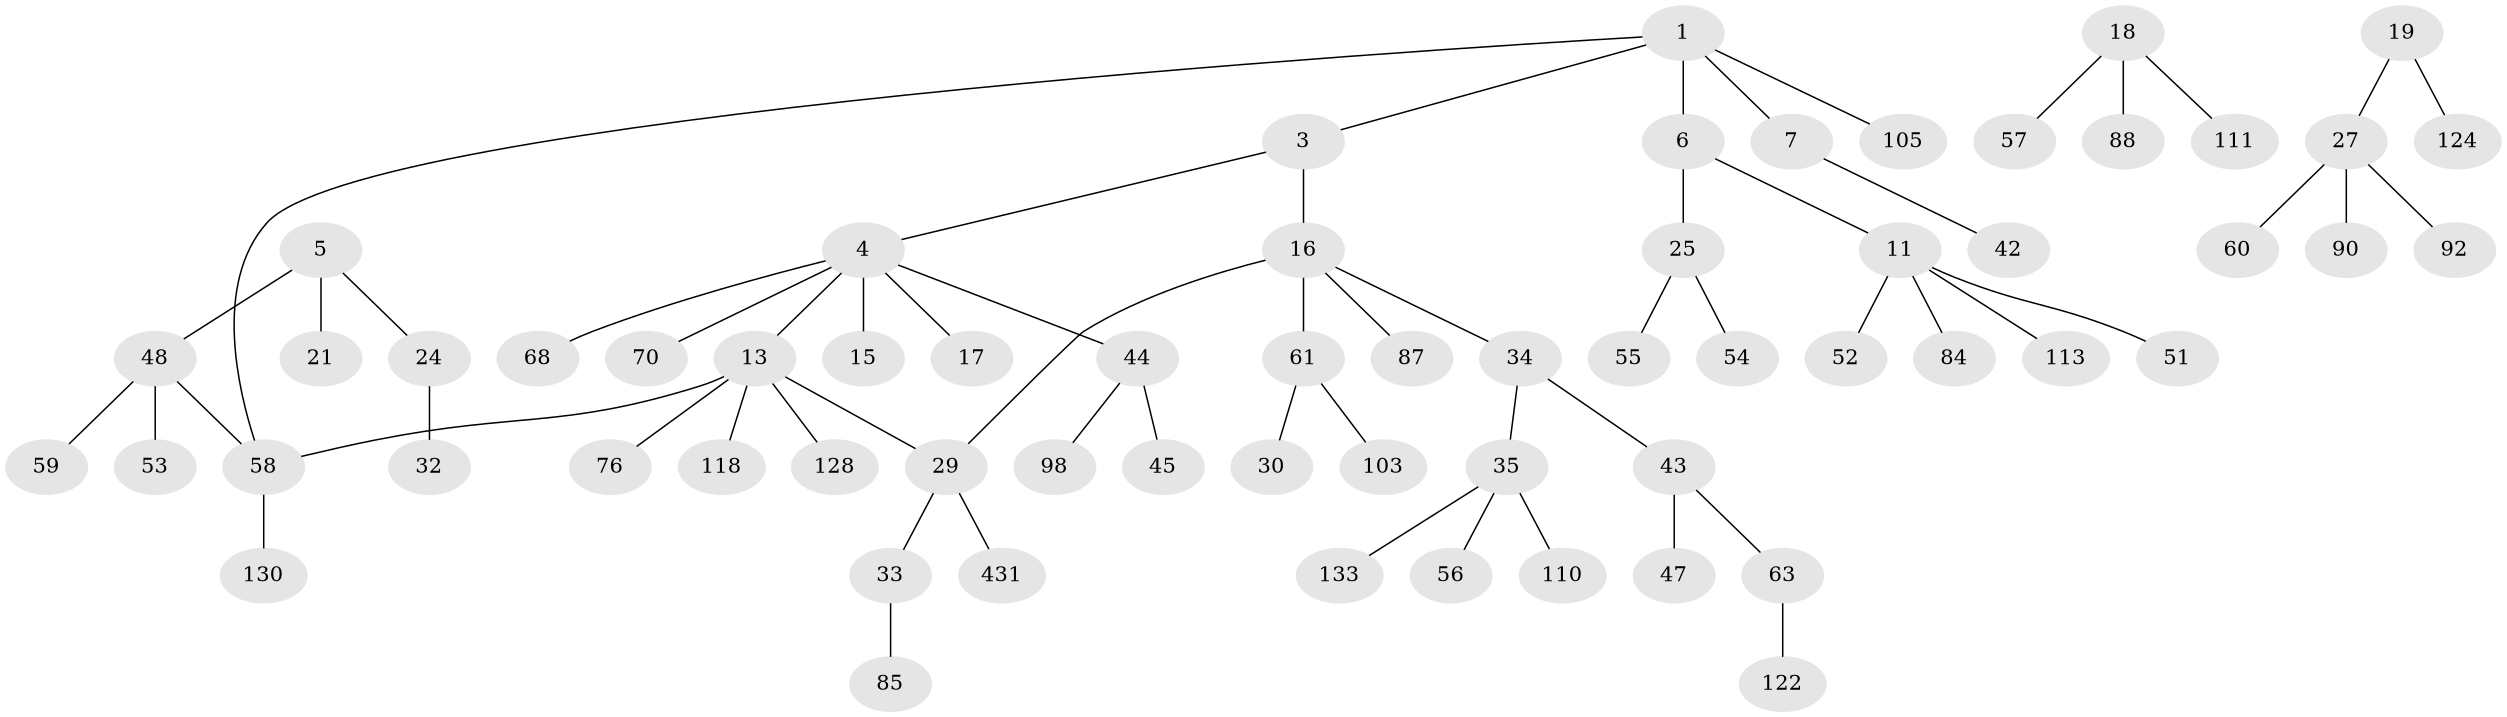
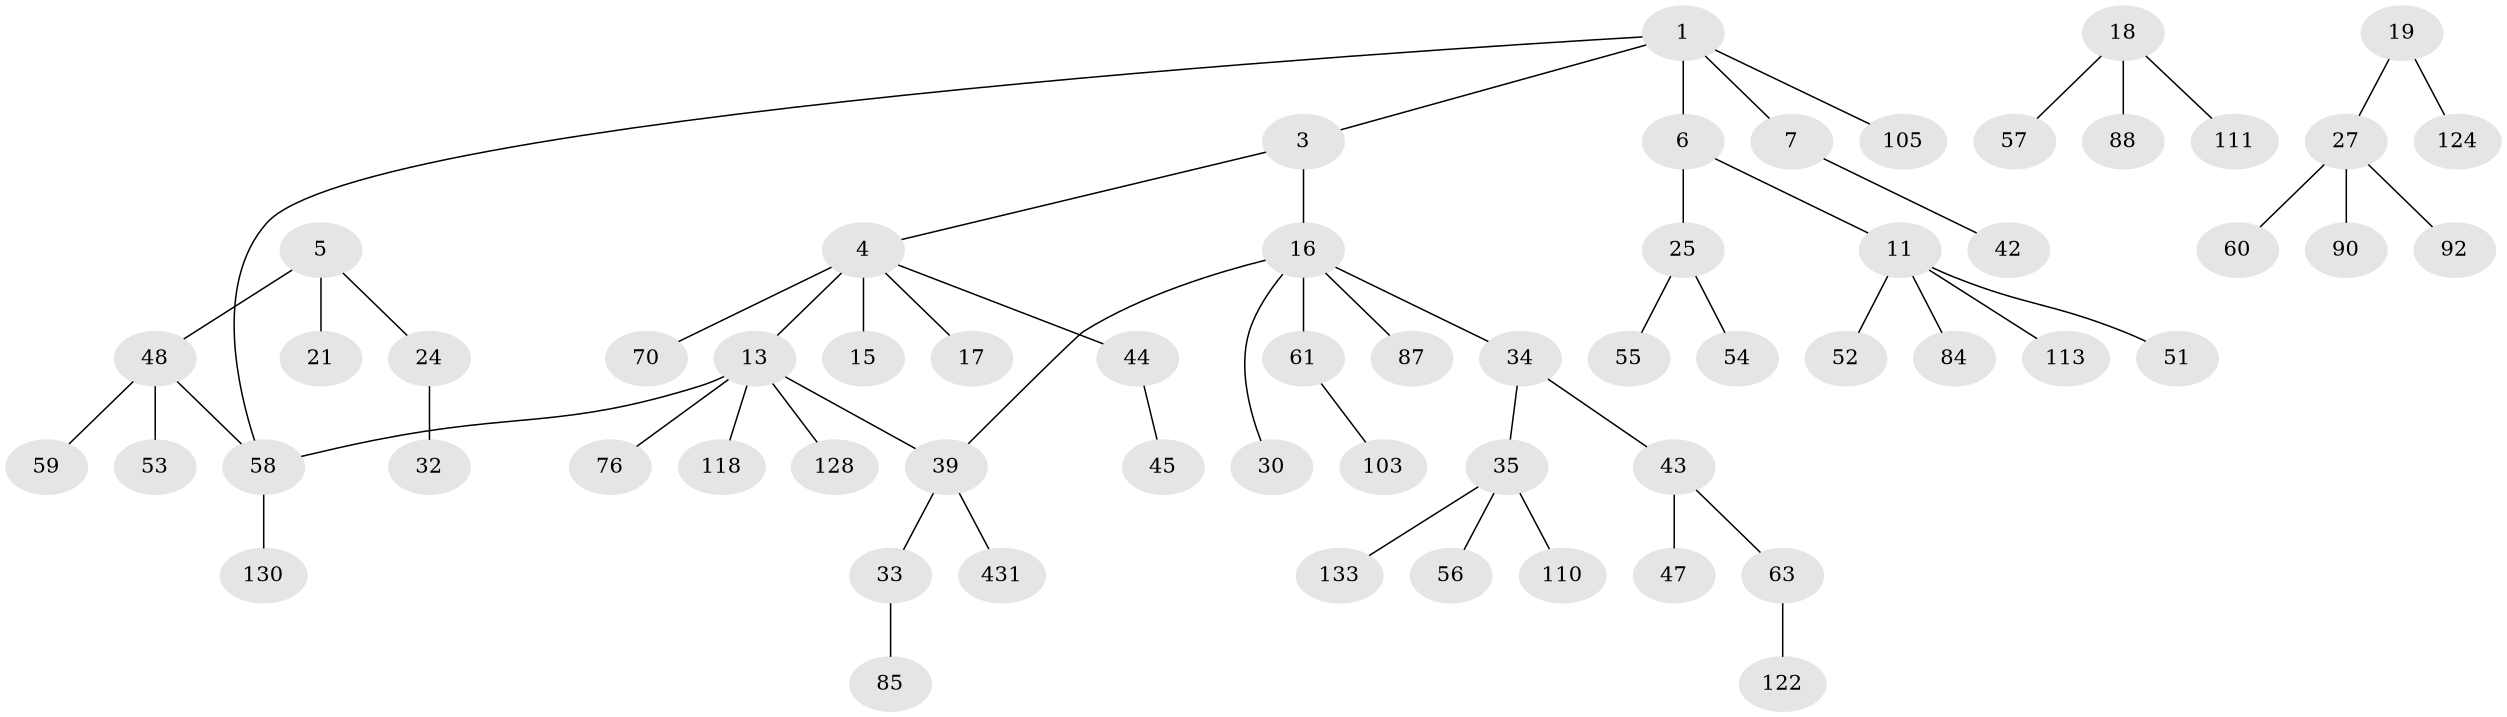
  graph {
    node [color=gray90 style=filled]
    1 [super="+14+10+2"]
    3
    6 [super="+93+26"]
    7 [super="+71"]
    58
    105
    4 [super="+126+8"]
    16 [super="+112+28"]
    11 [super="+36"]
    25 [super="+49"]
    42
    130
    13 [super="+23"]
    15 [super="+127"]
    17
    44
-   68
    70
-   29 [super="+38+77"]
+   29 [super="+38+77" label=39]
    30
    34
    61
    87
    5
    21
    24
    48
    76
    118
    128
    45 [super="+134"]
-   98 [super="+132"]
    32 [super="+64+75+40+106"]
    53 [super="+65+86"]
    59
    51
    52 [super="+95"]
    84
    113
    54 [super="+136"]
    55 [super="+74"]
    18 [super="+80"]
    57
    88
    111 [super="+115"]
    27 [super="+82+31+62"]
    19
    124
    33
    n50 [label=431]
    35
    43 [super="+91+50"]
    103
    60
    90
    92 [super="+107"]
    85
    56
    110
    133
    47
    63 [super="+72"]
    122
    1 -- 3
    1 -- 6
    1 -- 7
    1 -- 58
    1 -- 105
    3 -- 4
    3 -- 16
    6 -- 11
    6 -- 25
    7 -- 42
    58 -- 130
    4 -- 13
    4 -- 15
    4 -- 17
    4 -- 44
-   4 -- 68
    4 -- 70
    16 -- 29
-   61 -- 30
+   16 -- 30
    16 -- 34
    16 -- 61
    16 -- 87
    11 -- 51
    11 -- 52
    11 -- 84
    11 -- 113
    25 -- 54
    25 -- 55
    13 -- 58
    13 -- 29
    13 -- 76
    13 -- 118
    13 -- 128
    44 -- 45
-   44 -- 98
    29 -- 33
    29 -- n50
    34 -- 35
    34 -- 43
    61 -- 103
    5 -- 21
    5 -- 24
    5 -- 48
    24 -- 32
    48 -- 58
    48 -- 53
    48 -- 59
    18 -- 57
    18 -- 88
    18 -- 111
    27 -- 60
    27 -- 90
    27 -- 92
    19 -- 27
    19 -- 124
    33 -- 85
    35 -- 56
    35 -- 110
    35 -- 133
    43 -- 47
    43 -- 63
    63 -- 122
  }
